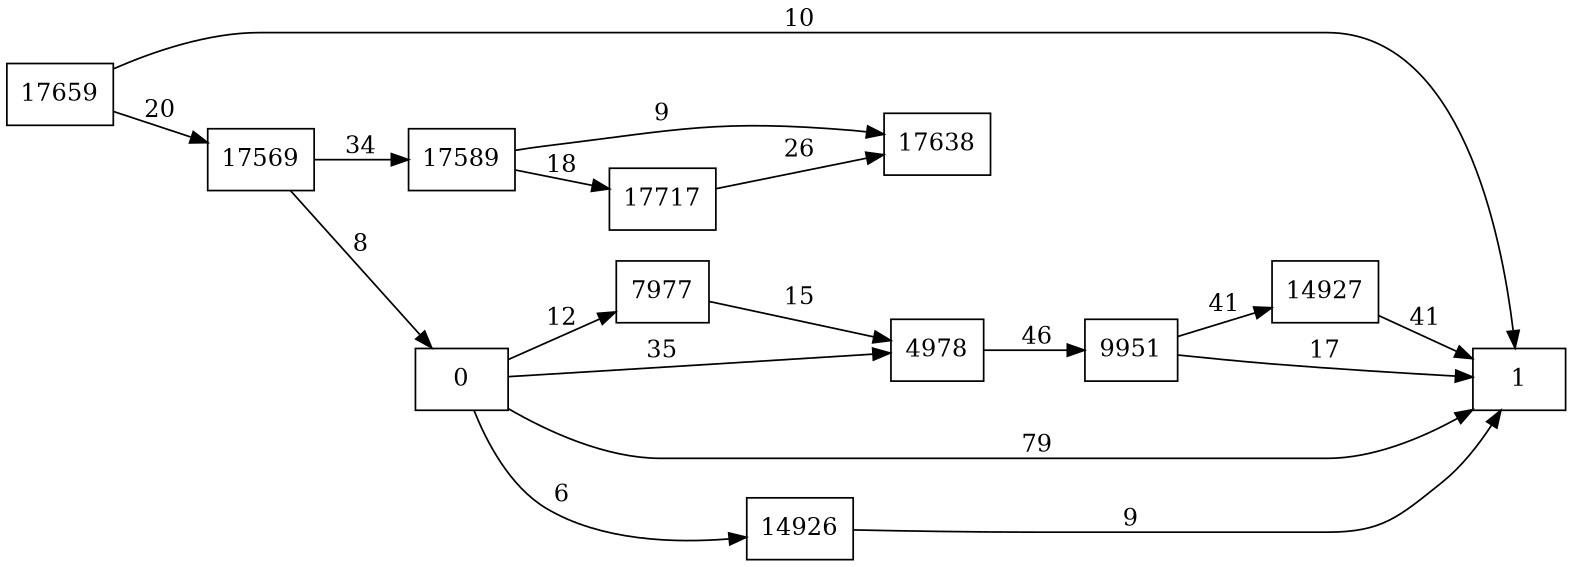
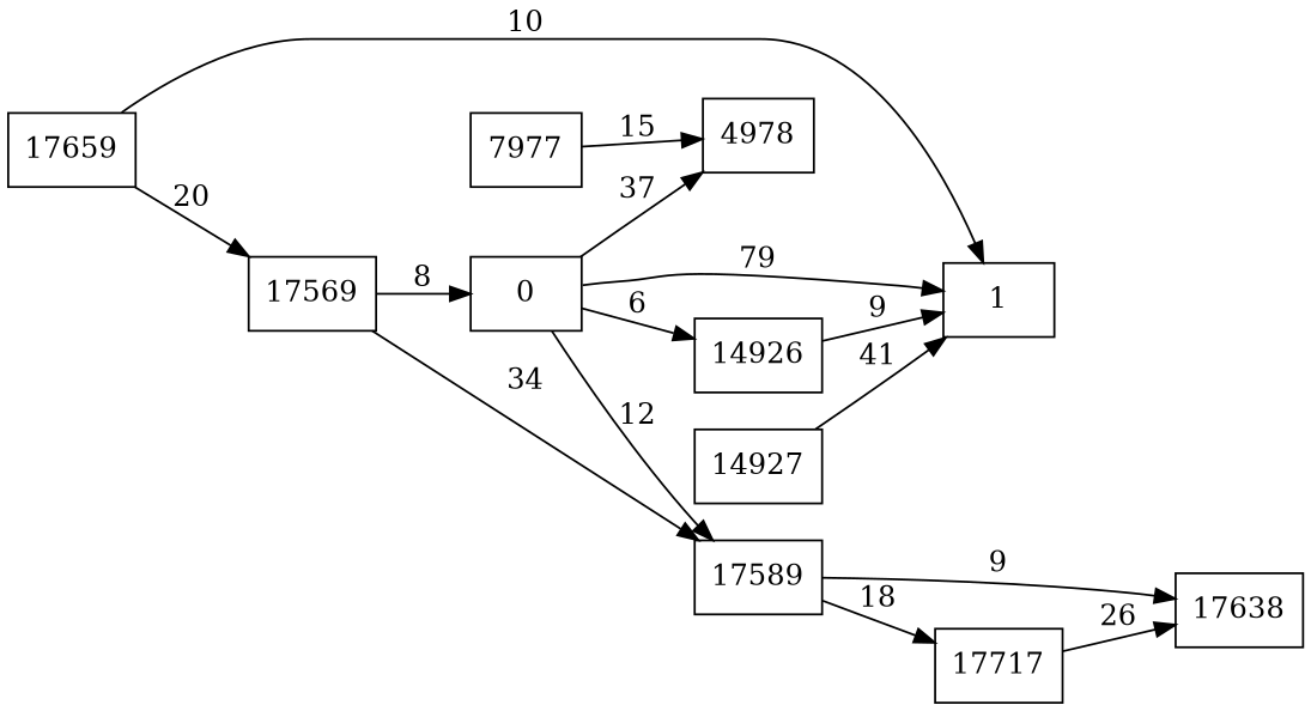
  digraph {
    rankdir=LR
    node [shape=rectangle]
    n1 [label=7977]
    4978
-   9951
    14927
    1
    14926
    17569
    17589
    0
    17638
    17717
    17659
    n1 -> 4978 [label=15]
-   4978 -> 9951 [label=46]
-   9951 -> 14927 [label=41]
-   9951 -> 1 [label=17]
    14927 -> 1 [label=41]
    14926 -> 1 [label=9]
    17569 -> 17589 [label=34]
    17569 -> 0 [label=8]
    17589 -> 17638 [label=9]
    17589 -> 17717 [label=18]
-   0 -> n1 [label=12]
-   0 -> 4978 [label=35]
+   0 -> 17589 [label=12]
+   0 -> 4978 [label=37]
    0 -> 1 [label=79]
    0 -> 14926 [label=6]
    17717 -> 17638 [label=26]
    17659 -> 1 [label=10]
    17659 -> 17569 [label=20]
  }
